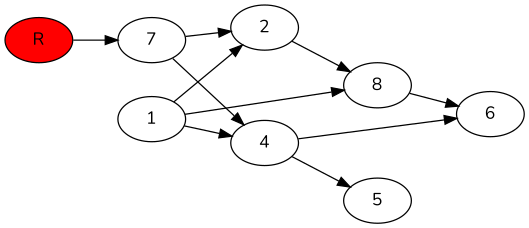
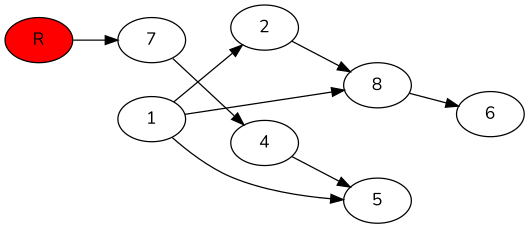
  digraph {
    fontname=Nunito
    rankdir=LR
    node [fontname=Nunito]
    edge [fontname=Nunito]
    1
    2
    4
    8
    5
    6
    7
    R [fillcolor="#ff0000" style=filled]
    1 -> 2
-   1 -> 4
+   1 -> 5
    1 -> 8
    2 -> 8
    4 -> 5
-   4 -> 6
    8 -> 6
-   7 -> 2
    7 -> 4
    R -> 7
  }
